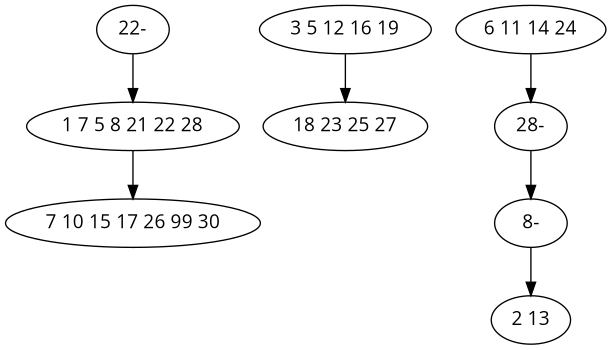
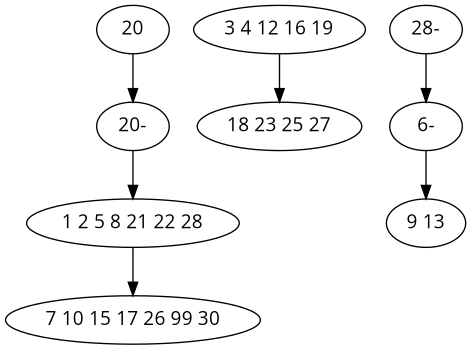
  digraph {
    fontname="Open Sans"
    node [fontname="Open Sans"]
    edge [fontname="Open Sans"]
-   n2 [label="22-"]
-   n3 [label="1 7 5 8 21 22 28"]
+   n1 [label=20]
+   n2 [label="20-"]
+   n3 [label="1 2 5 8 21 22 28"]
    n4 [label="7 10 15 17 26 99 30"]
-   n5 [label="3 5 12 16 19"]
+   n5 [label="3 4 12 16 19"]
    n6 [label="18 23 25 27"]
-   n7 [label="6 11 14 24"]
    n8 [label="28-"]
-   n9 [label="8-"]
-   n10 [label="2 13"]
+   n9 [label="6-"]
+   n10 [label="9 13"]
+   n1 -> n2
    n2 -> n3
    n3 -> n4
    n5 -> n6
-   n7 -> n8
    n8 -> n9
    n9 -> n10
  }
